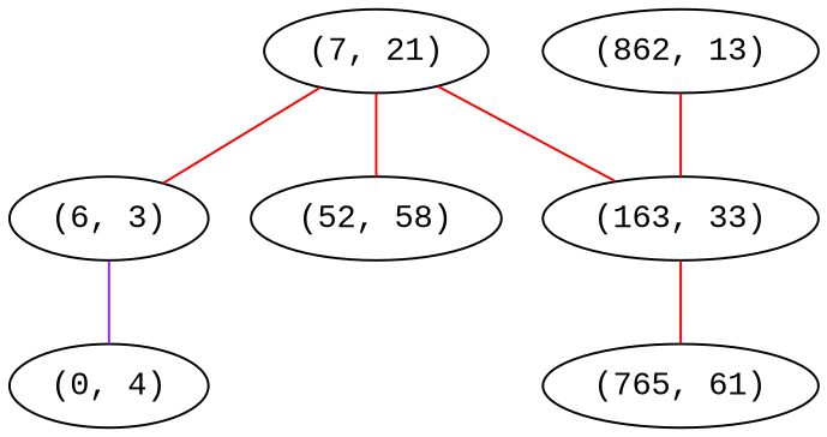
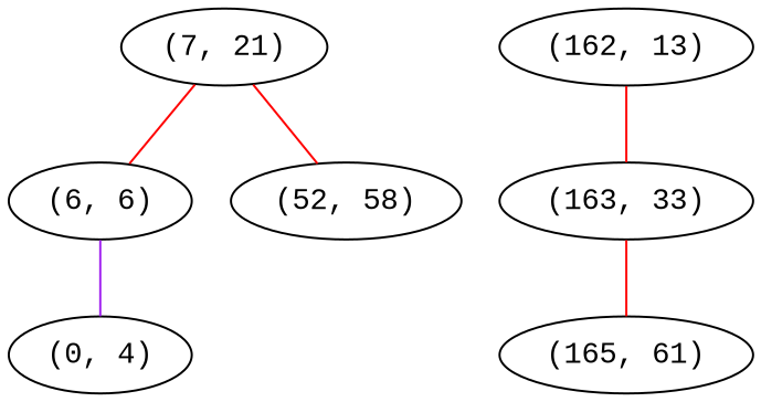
  graph {
    fontname="Liberation Mono"
    node [fontname="Liberation Mono"]
    edge [color=red fontname="Liberation Mono" weight=1]
    "(7, 21)"
-   "(6, 6)" [label="(6, 3)"]
+   "(6, 6)"
    n3 [label="(52, 58)"]
    n4 [label="(163, 33)"]
    n5 [label="(0, 4)"]
-   "(165, 61)" [label="(765, 61)"]
-   "(162, 13)" [label="(862, 13)"]
+   "(165, 61)"
+   "(162, 13)"
    "(7, 21)" -- "(6, 6)"
    "(7, 21)" -- n3
-   "(7, 21)" -- n4
    "(6, 6)" -- n5 [color=purple weight=4]
    n4 -- "(165, 61)"
    "(162, 13)" -- n4
  }
